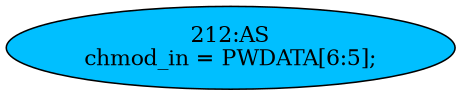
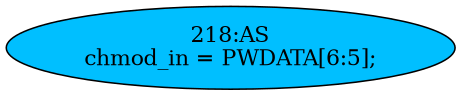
  strict digraph {
-   n1 [ast="<pyverilog.vparser.ast.Assign object at 0x7f79abcb1390>" def_var="['chmod_in']" fillcolor=deepskyblue label="212:AS\nchmod_in = PWDATA[6:5];" statements="[]" style=filled typ=Assign use_var="['PWDATA']"]
+   n1 [ast="<pyverilog.vparser.ast.Assign object at 0x7f79abcb1390>" def_var="['chmod_in']" fillcolor=deepskyblue label="218:AS\nchmod_in = PWDATA[6:5];" statements="[]" style=filled typ=Assign use_var="['PWDATA']"]
  }
